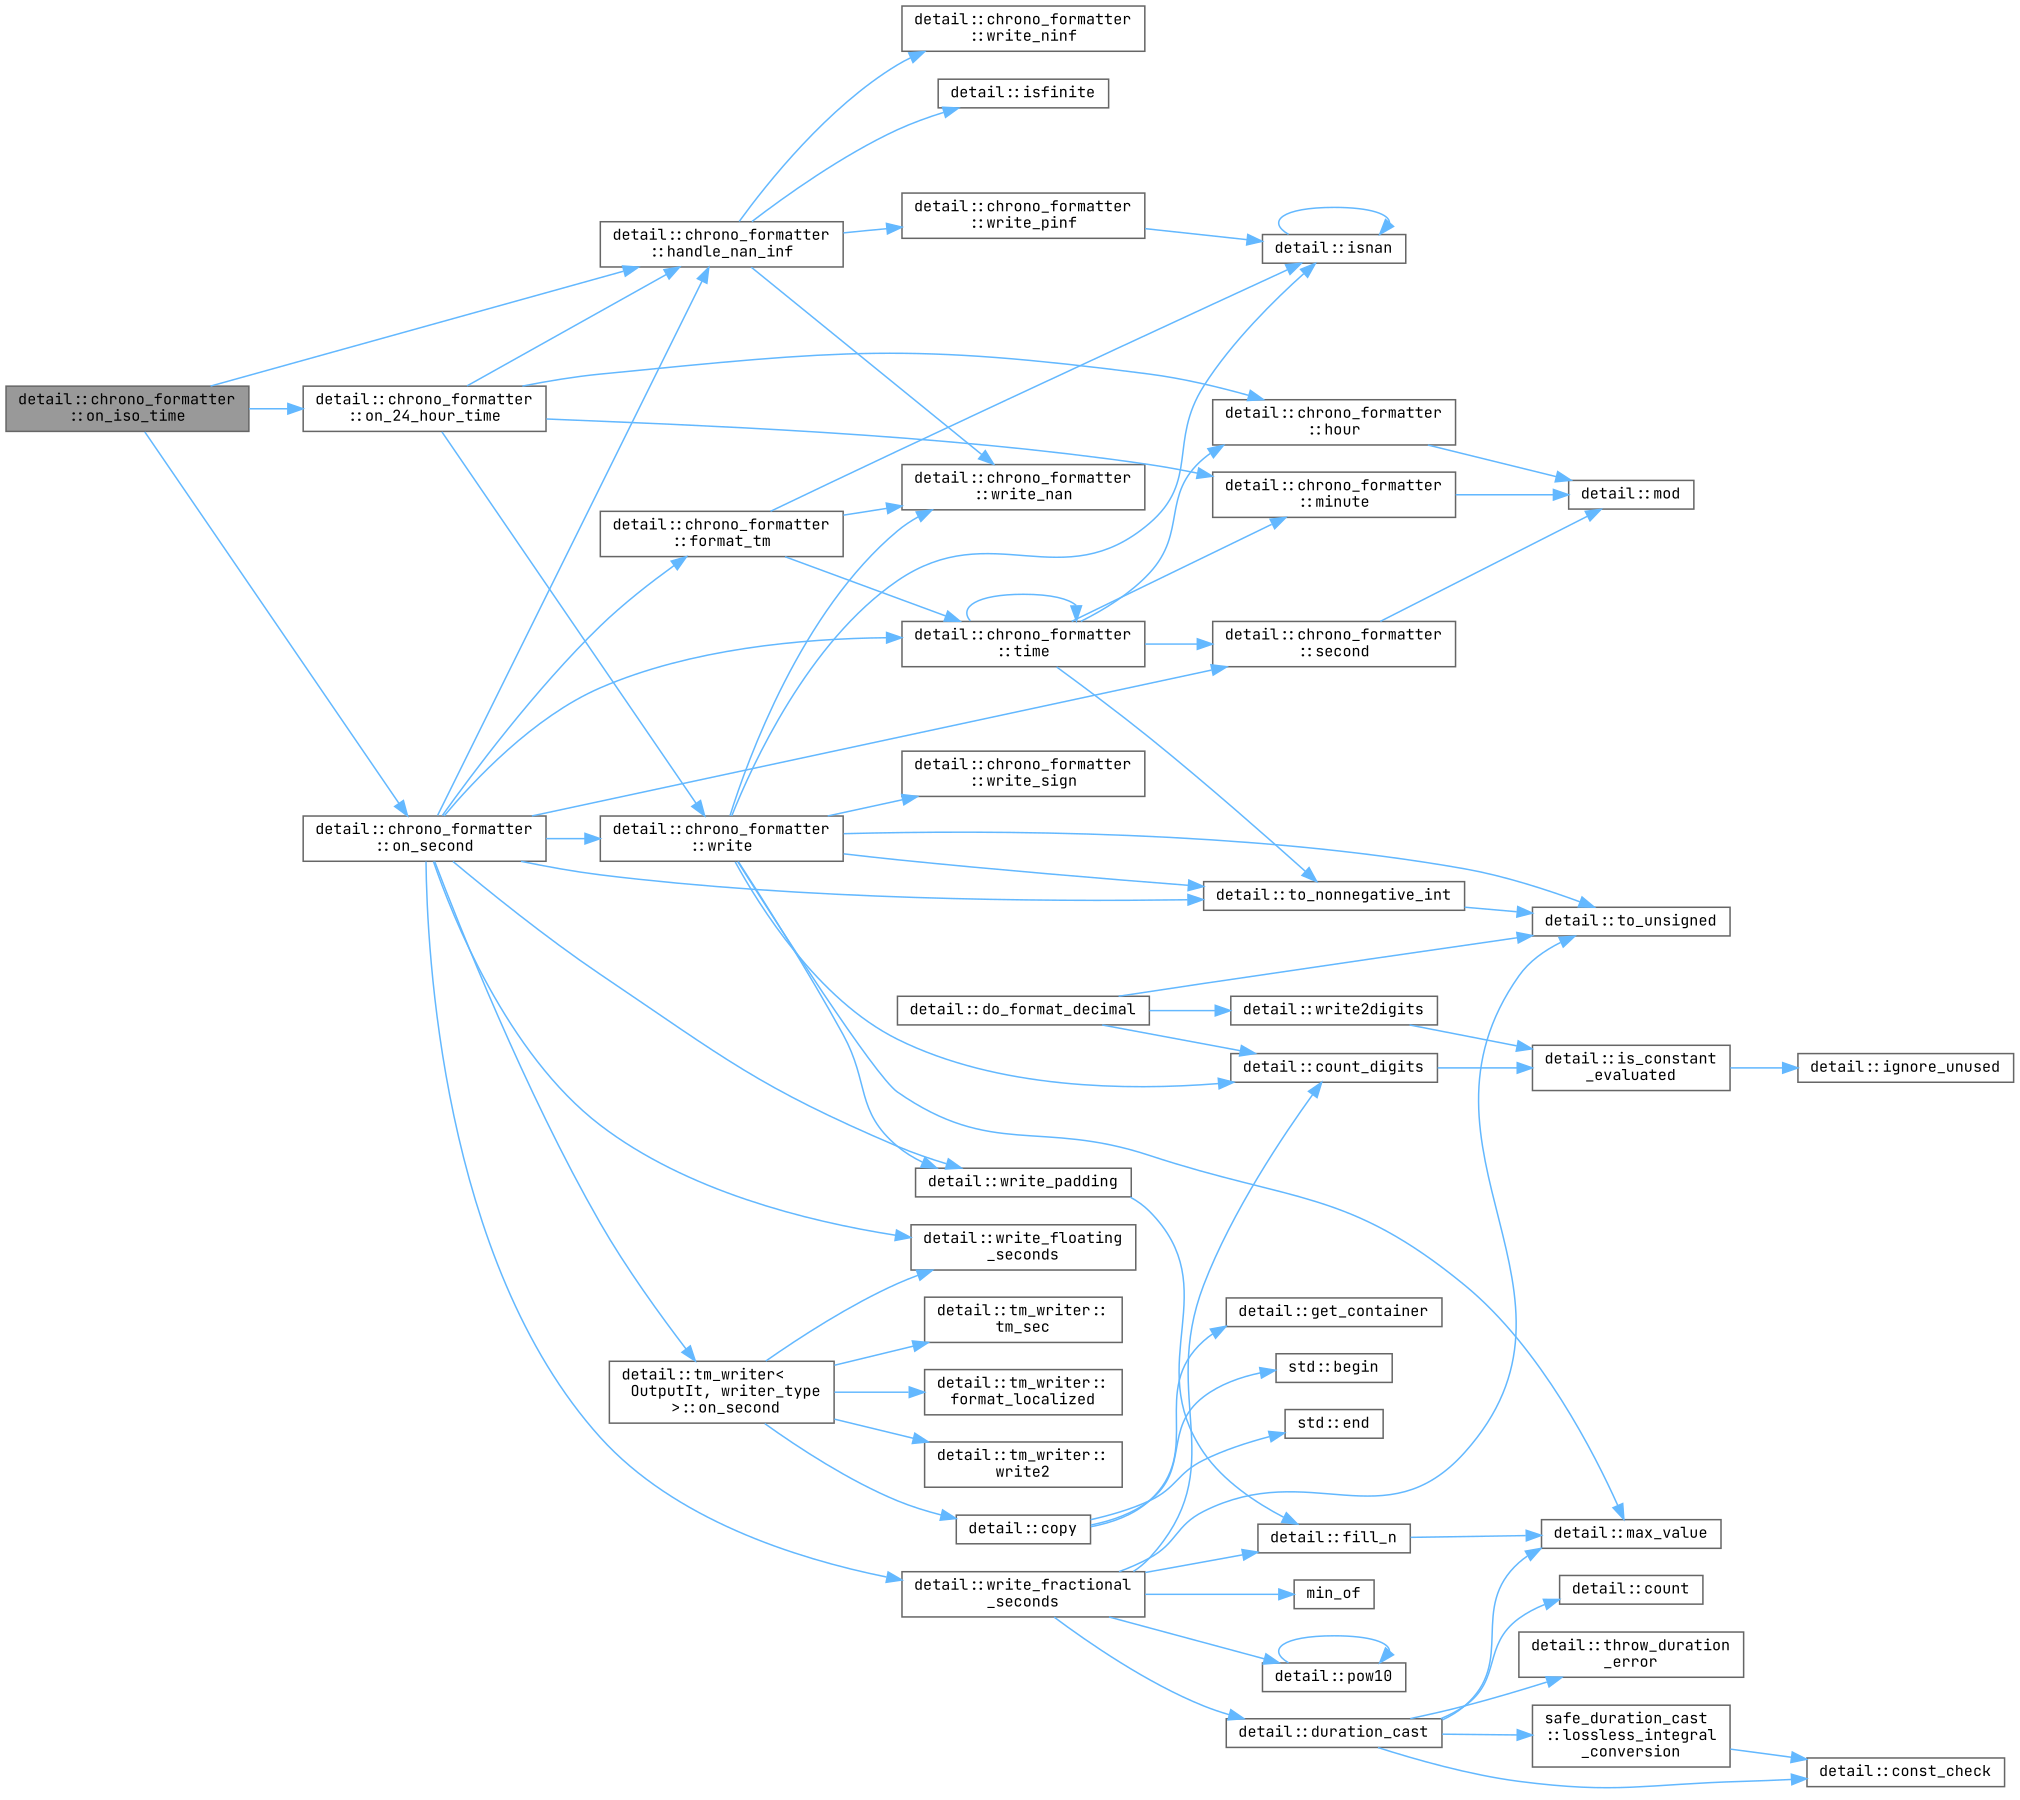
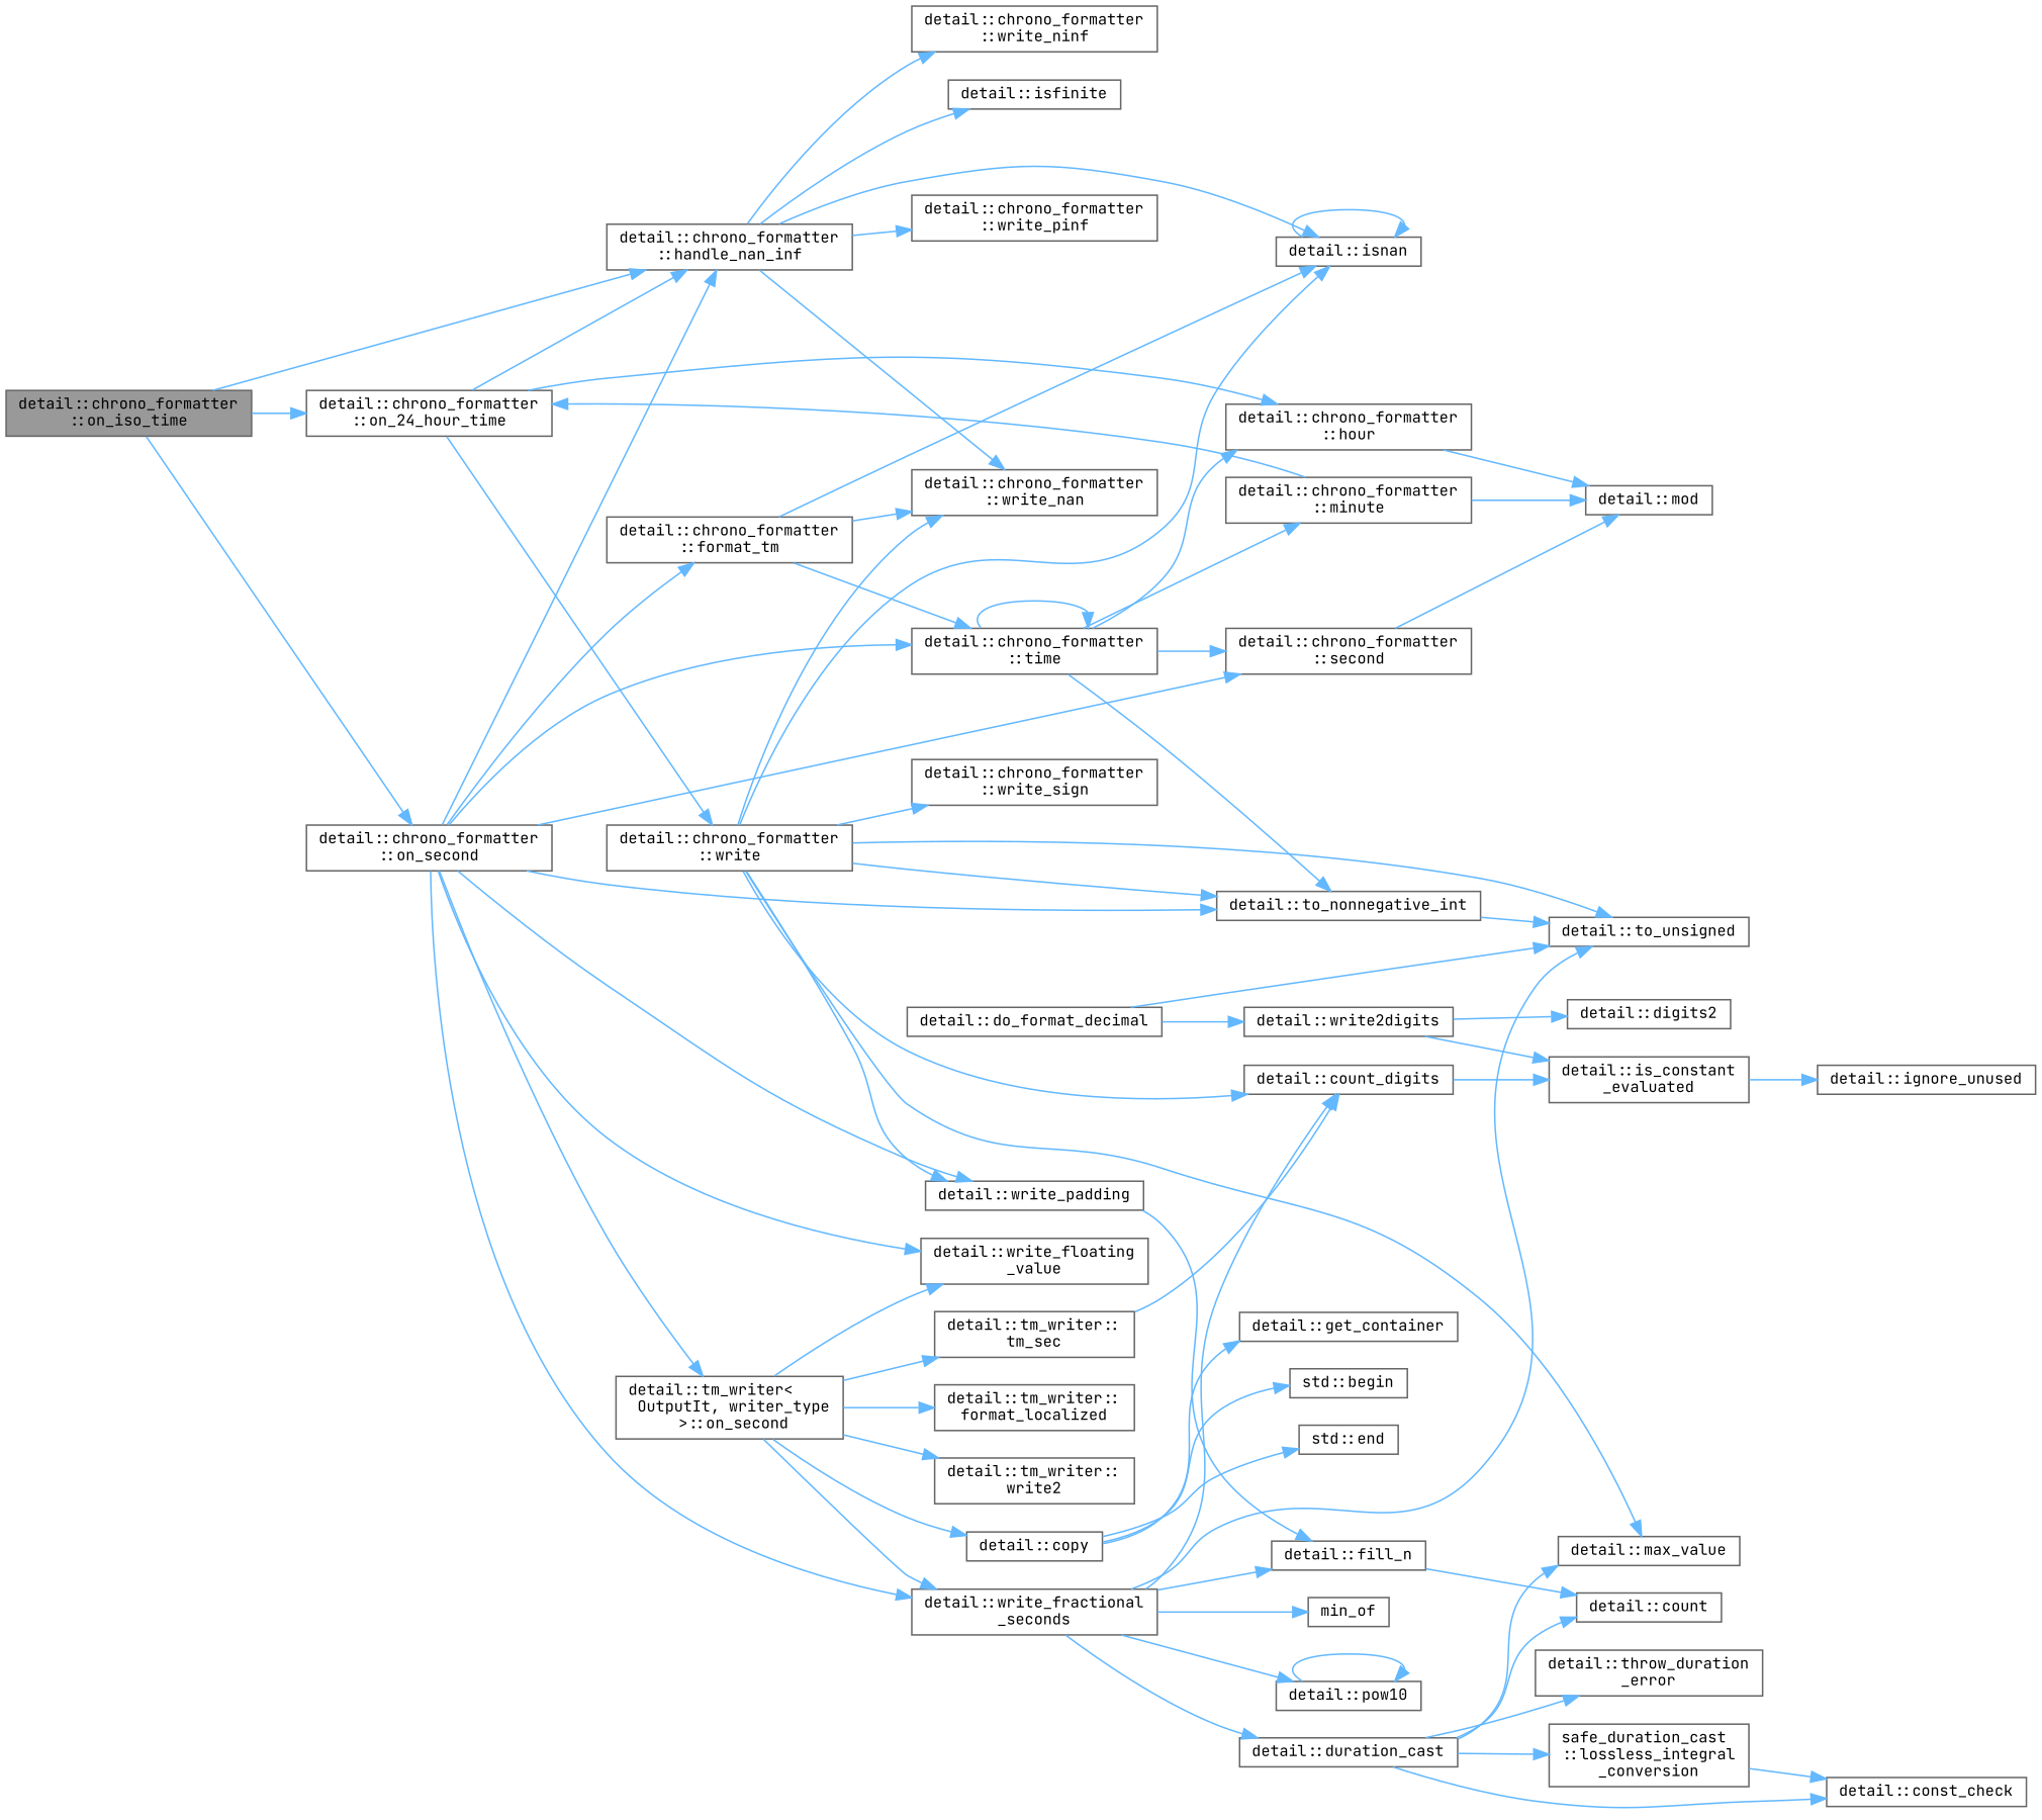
  digraph {
    fontname="JetBrains Mono"
    rankdir=LR
    node [color=grey40 fillcolor=white fontname="JetBrains Mono" fontsize=10 shape=box style=filled]
    edge [color=steelblue1 fontname="JetBrains Mono" fontsize=10 labelfontname=Helvetica labelfontsize=10 style=solid]
    n1 [color=gray40 fillcolor=grey60 fontcolor=black height=0.2 label="detail::chrono_formatter\l::on_iso_time" width=0.4]
    n2 [height=0.2 label="detail::chrono_formatter\l::handle_nan_inf" width=0.4]
    n3 [height=0.2 label="detail::chrono_formatter\l::on_24_hour_time" width=0.4]
    n4 [height=0.2 label="detail::chrono_formatter\l::on_second" width=0.4]
    n5 [height=0.2 label="detail::isfinite" width=0.4]
    n6 [height=0.2 label="detail::isnan" width=0.4]
    n7 [height=0.2 label="detail::chrono_formatter\l::write_nan" width=0.4]
    n8 [height=0.2 label="detail::chrono_formatter\l::write_ninf" width=0.4]
    n9 [height=0.2 label="detail::chrono_formatter\l::write_pinf" width=0.4]
    n10 [height=0.2 label="detail::chrono_formatter\l::hour" width=0.4]
    n11 [height=0.2 label="detail::chrono_formatter\l::minute" width=0.4]
    n12 [height=0.2 label="detail::chrono_formatter\l::write" width=0.4]
    n13 [height=0.2 label="detail::to_nonnegative_int" width=0.4]
    n14 [height=0.2 label="detail::write_padding" width=0.4]
    n15 [height=0.2 label="detail::chrono_formatter\l::format_tm" width=0.4]
    n16 [height=0.2 label="detail::chrono_formatter\l::time" width=0.4]
    n17 [height=0.2 label="detail::chrono_formatter\l::second" width=0.4]
    n18 [height=0.2 label="detail::tm_writer\<\l OutputIt, writer_type\l \>::on_second" width=0.4]
-   n19 [height=0.2 label="detail::write_floating\l_seconds" width=0.4]
+   n19 [height=0.2 label="detail::write_floating\l_value" width=0.4]
    n20 [height=0.2 label="detail::write_fractional\l_seconds" width=0.4]
    n21 [height=0.2 label="detail::mod" width=0.4]
    n22 [height=0.2 label="detail::count_digits" width=0.4]
    n23 [height=0.2 label="detail::to_unsigned" width=0.4]
    n24 [height=0.2 label="detail::max_value" width=0.4]
    n25 [height=0.2 label="detail::chrono_formatter\l::write_sign" width=0.4]
    n26 [height=0.2 label="detail::is_constant\l_evaluated" width=0.4]
    n27 [height=0.2 label="detail::fill_n" width=0.4]
    n28 [height=0.2 label="detail::ignore_unused" width=0.4]
    n29 [height=0.2 label="detail::count" width=0.4]
    n30 [height=0.2 label="detail::do_format_decimal" width=0.4]
    n31 [height=0.2 label="detail::write2digits" width=0.4]
+   n32 [height=0.2 label="detail::digits2" width=0.4]
    n33 [height=0.2 label="detail::copy" width=0.4]
    n34 [height=0.2 label="std::begin" width=0.4]
    n35 [height=0.2 label="std::end" width=0.4]
    n36 [height=0.2 label="detail::get_container" width=0.4]
    n37 [height=0.2 label="detail::tm_writer::\lformat_localized" width=0.4]
    n38 [height=0.2 label="detail::tm_writer::\ltm_sec" width=0.4]
    n39 [height=0.2 label="detail::tm_writer::\lwrite2" width=0.4]
    n40 [height=0.2 label="detail::duration_cast" width=0.4]
    n41 [height=0.2 label=min_of width=0.4]
    n42 [height=0.2 label="detail::pow10" width=0.4]
    n43 [height=0.2 label="detail::const_check" width=0.4]
    n44 [height=0.2 label="safe_duration_cast\l::lossless_integral\l_conversion" width=0.4]
    n45 [height=0.2 label="detail::throw_duration\l_error" width=0.4]
    n1 -> n2
    n1 -> n3
    n1 -> n4
    n2 -> n5
-   n9 -> n6
+   n2 -> n6
    n2 -> n7
    n2 -> n8
    n2 -> n9
    n3 -> n2
    n3 -> n10
-   n3 -> n11
+   n11 -> n3
    n3 -> n12
    n4 -> n2
-   n4 -> n12
    n4 -> n13
    n4 -> n14
    n4 -> n15
    n4 -> n16
    n4 -> n17
    n4 -> n18
    n4 -> n19
    n4 -> n20
    n6 -> n6
    n10 -> n21
    n11 -> n21
    n12 -> n6
    n12 -> n7
    n12 -> n13
    n12 -> n14
    n12 -> n22
    n12 -> n23
    n12 -> n24
    n12 -> n25
    n13 -> n23
    n14 -> n27
    n15 -> n6
    n15 -> n7
    n15 -> n16
    n16 -> n10
    n16 -> n11
    n16 -> n13
    n16 -> n16
    n16 -> n17
    n17 -> n21
    n18 -> n19
+   n18 -> n20
    n18 -> n33
    n18 -> n37
    n18 -> n38
    n18 -> n39
    n20 -> n22
    n20 -> n23
    n20 -> n27
    n20 -> n40
    n20 -> n41
    n20 -> n42
    n22 -> n26
    n26 -> n28
-   n27 -> n24
-   n30 -> n22
+   n27 -> n29
+   n38 -> n22
    n30 -> n23
    n30 -> n31
    n31 -> n26
+   n31 -> n32
    n33 -> n34
    n33 -> n35
    n33 -> n36
    n40 -> n24
    n40 -> n29
    n40 -> n43
    n40 -> n44
    n40 -> n45
    n42 -> n42
    n44 -> n43
  }
